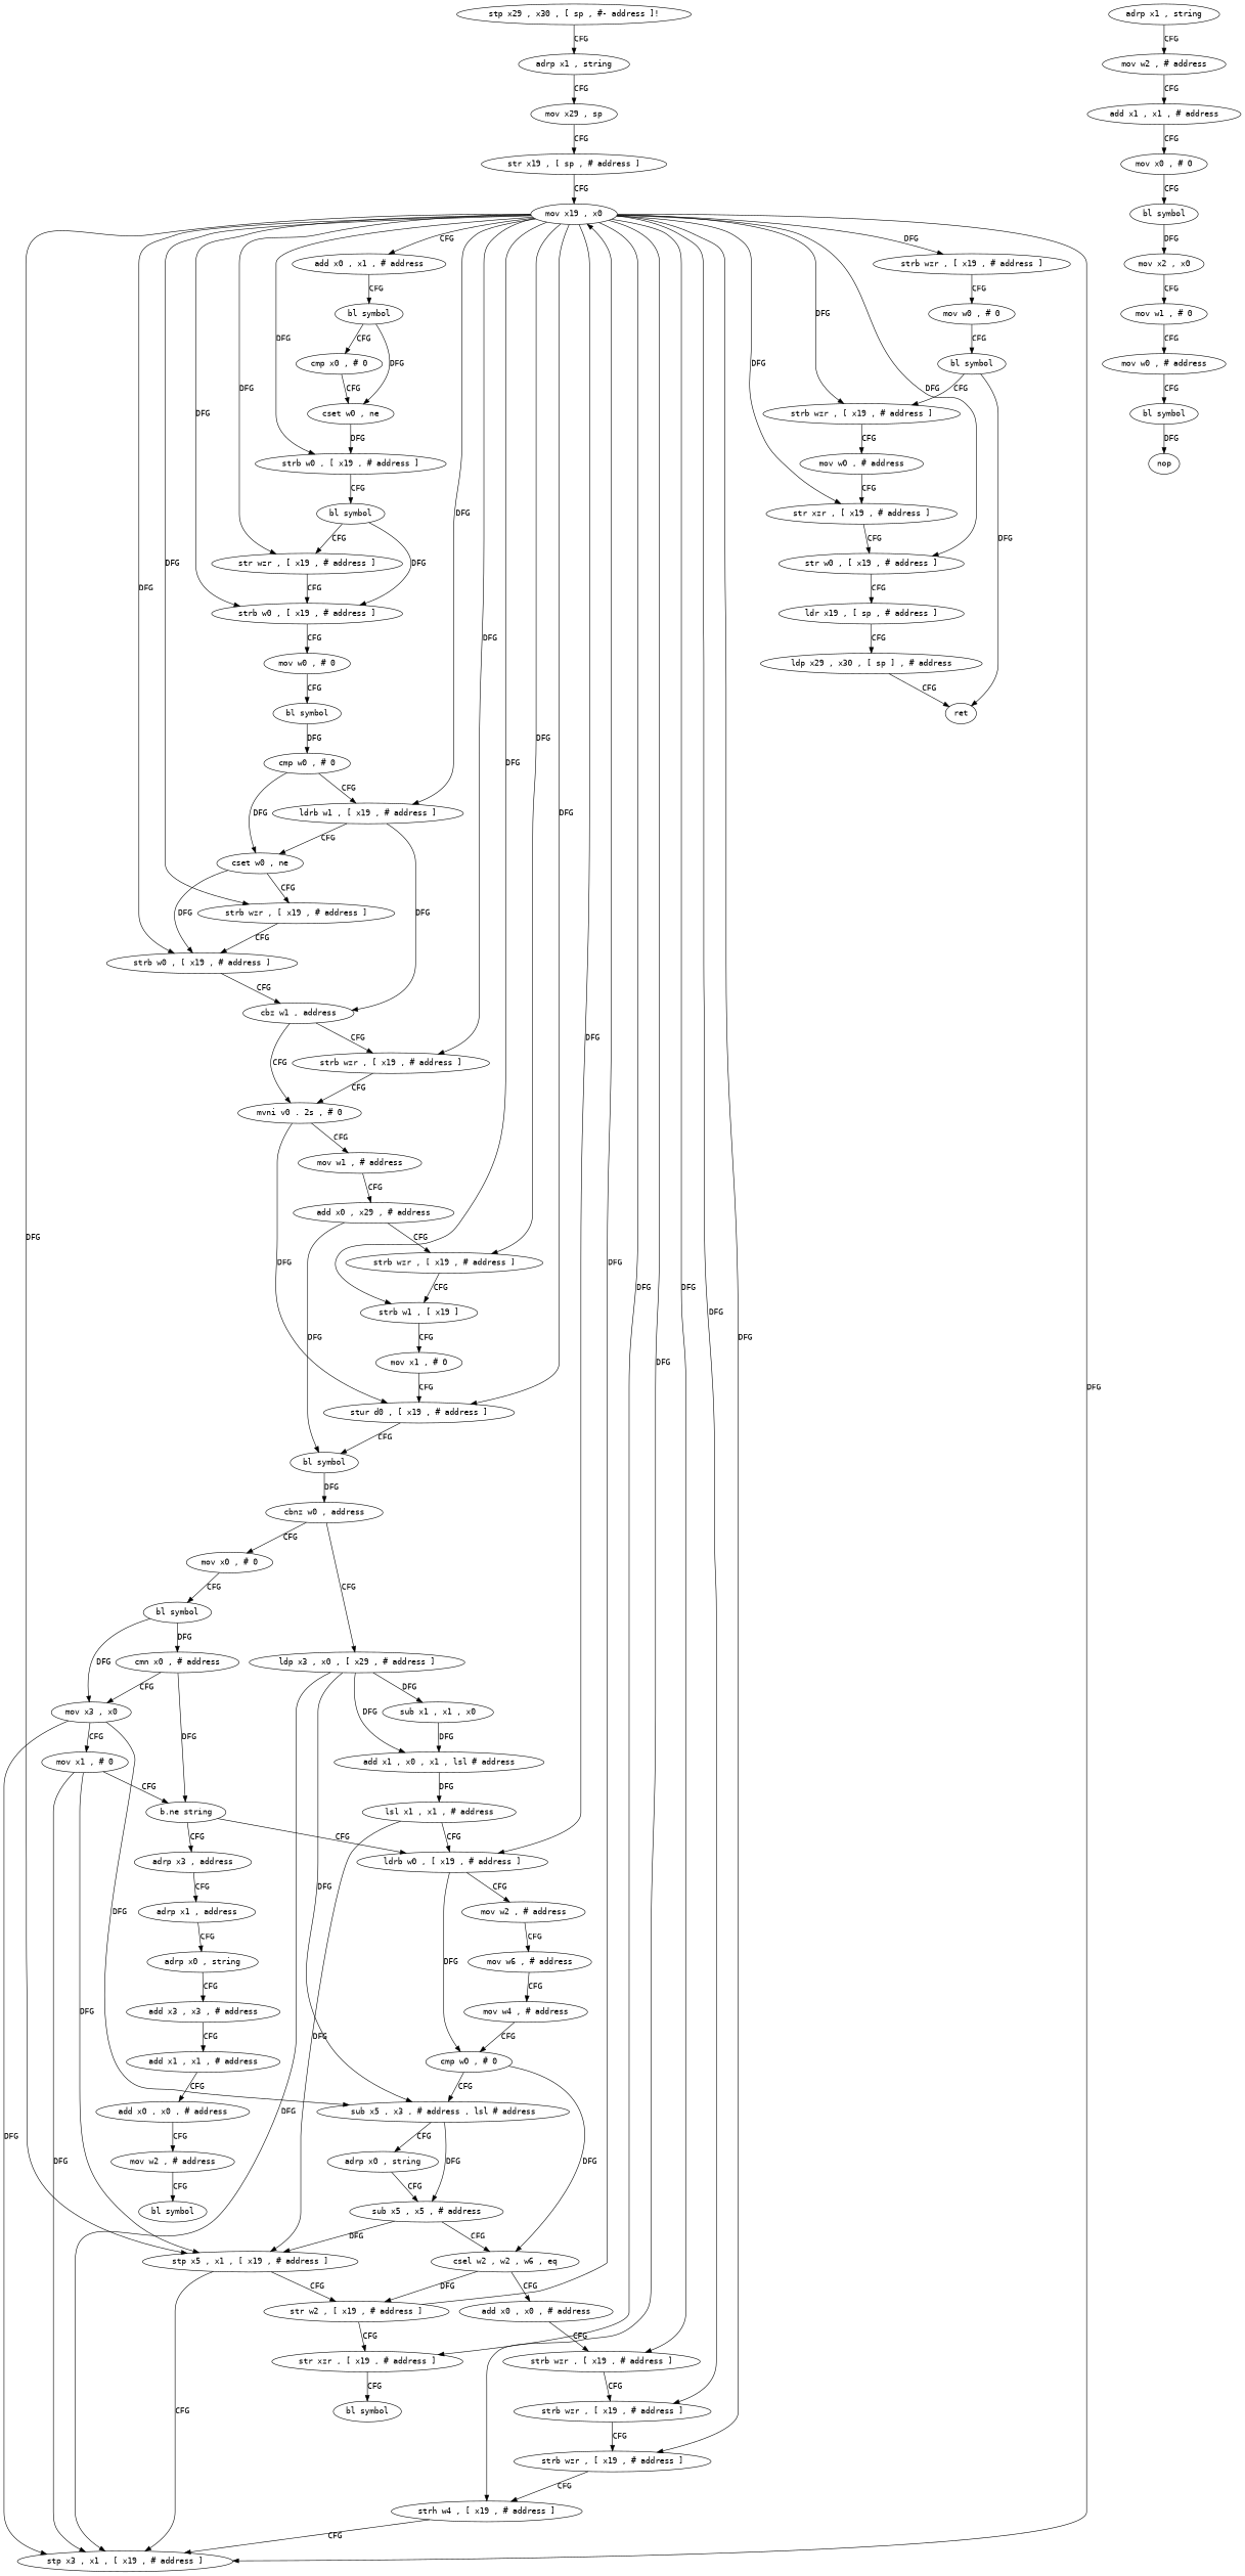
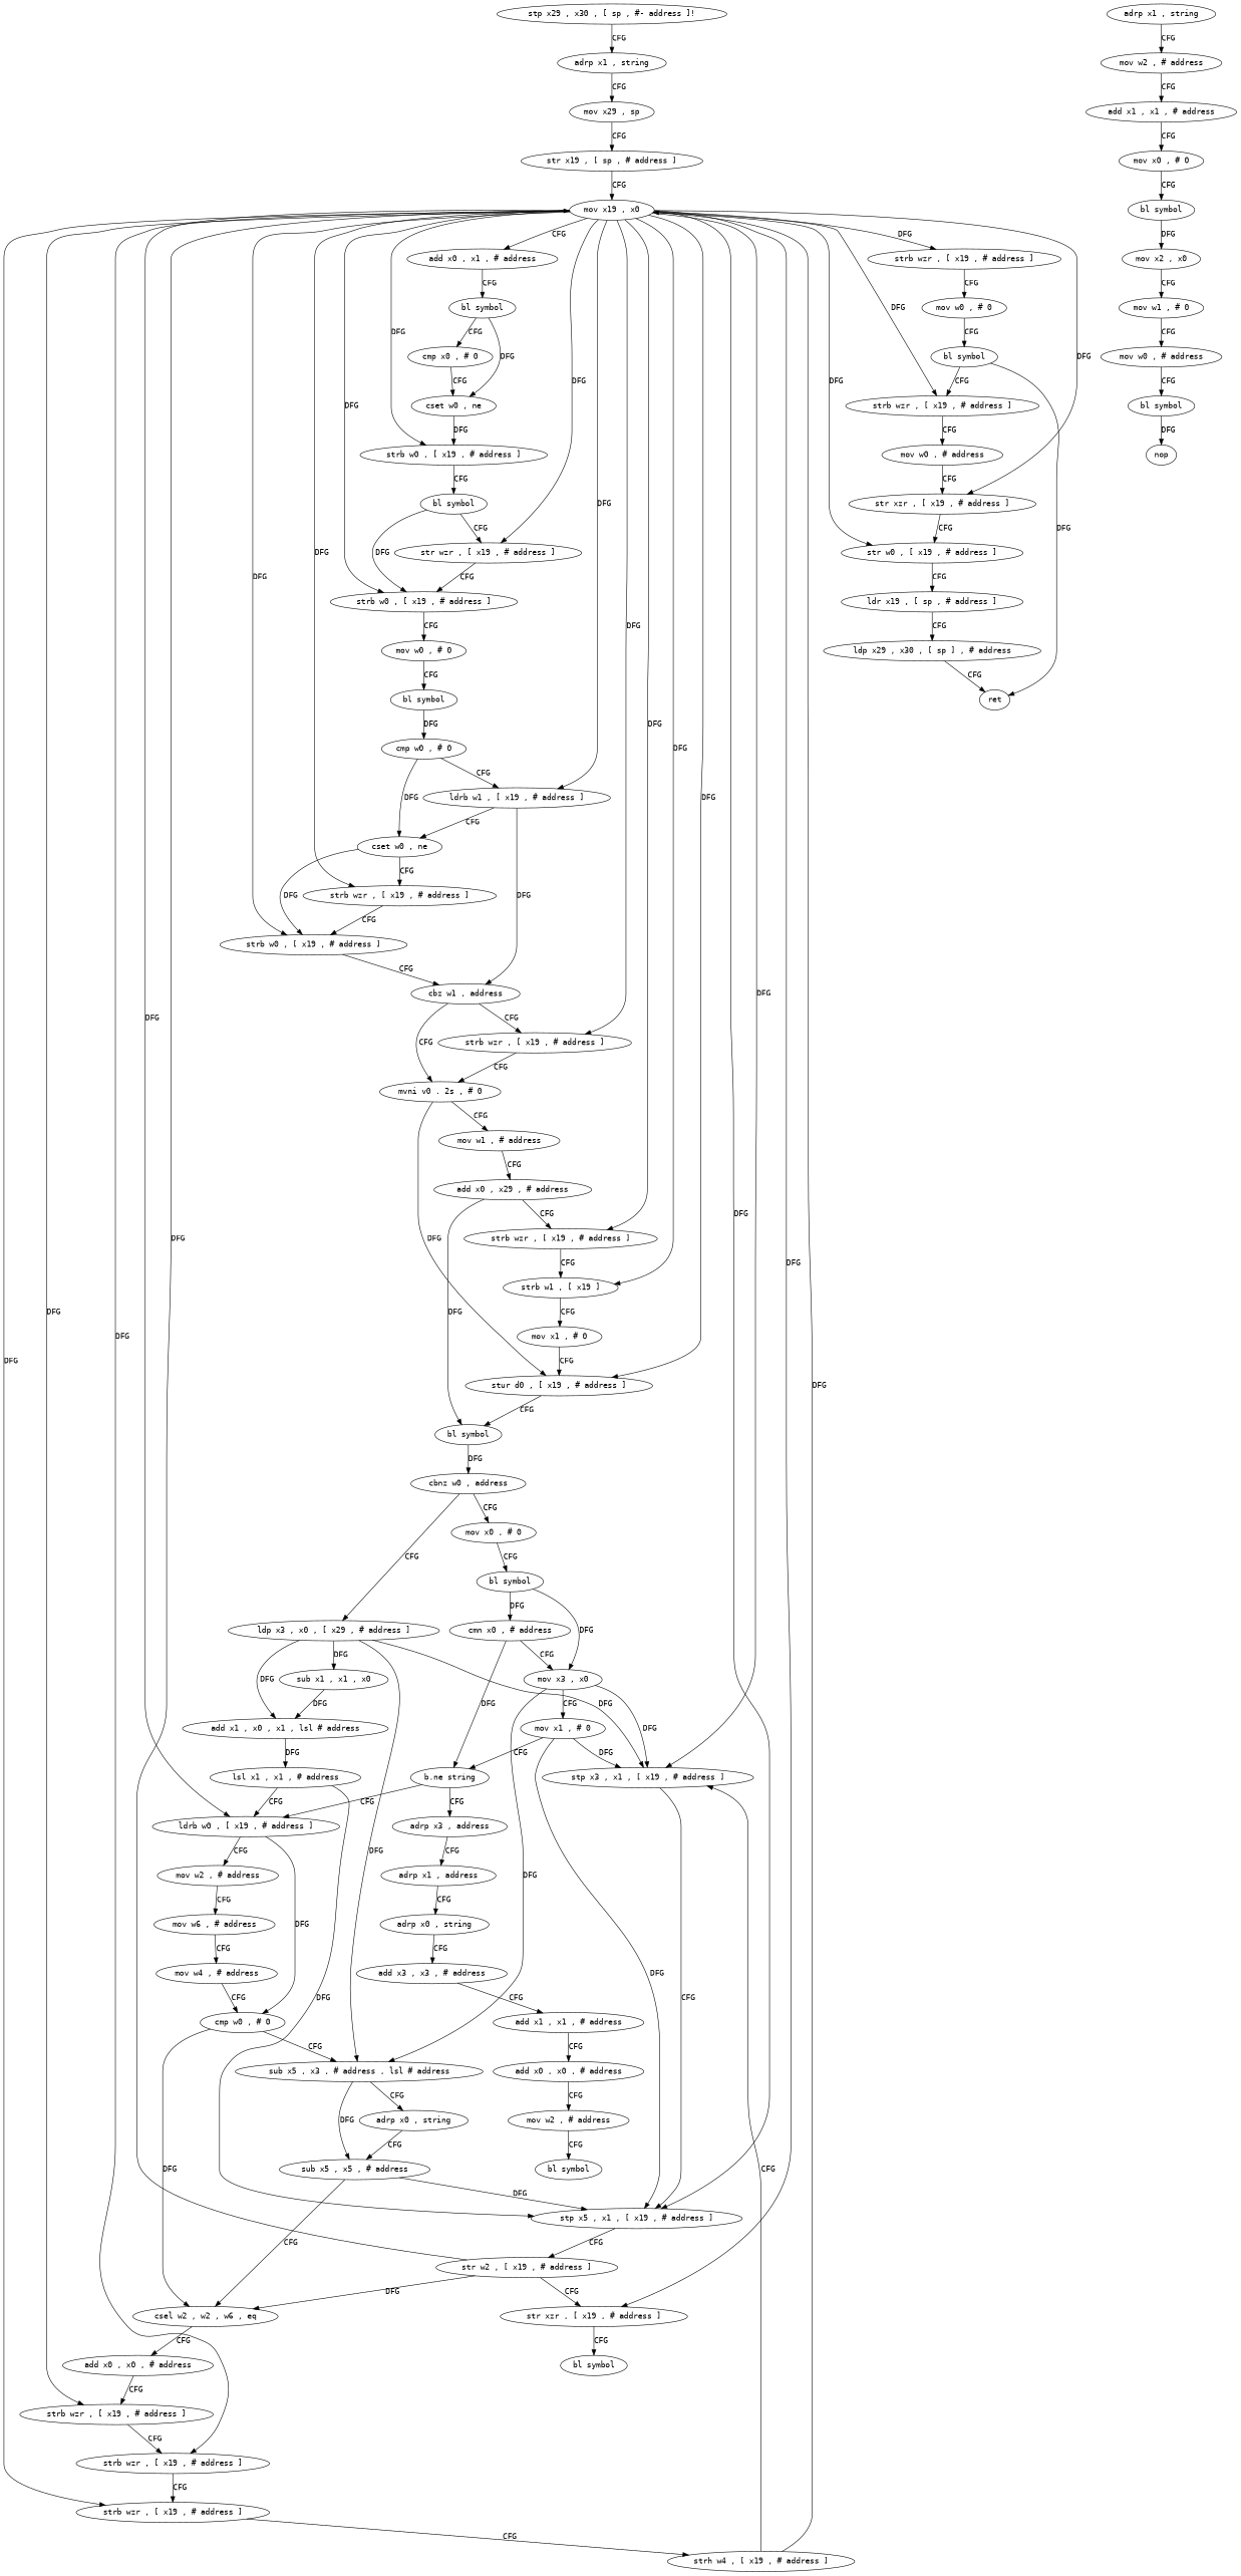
  digraph {
    fontname="DejaVu Sans Mono"
    node [fontname="DejaVu Sans Mono"]
    edge [fontname="DejaVu Sans Mono"]
    n1 [label="stp x29 , x30 , [ sp , #- address ]!"]
    n2 [label="adrp x1 , string"]
    n3 [label="mov x29 , sp"]
    n4 [label="str x19 , [ sp , # address ]"]
    n5 [label="mov x19 , x0"]
    n6 [label="add x0 , x1 , # address"]
    n7 [label="strb w0 , [ x19 , # address ]"]
    n8 [label="str wzr , [ x19 , # address ]"]
    n9 [label="strb w0 , [ x19 , # address ]"]
    n10 [label="ldrb w1 , [ x19 , # address ]"]
    n11 [label="strb wzr , [ x19 , # address ]"]
    n12 [label="strb w0 , [ x19 , # address ]"]
    n13 [label="strb wzr , [ x19 , # address ]"]
    n14 [label="strb wzr , [ x19 , # address ]"]
    n15 [label="strb w1 , [ x19 ]"]
    n16 [label="stur d0 , [ x19 , # address ]"]
    n17 [label="ldrb w0 , [ x19 , # address ]"]
    n18 [label="strb wzr , [ x19 , # address ]"]
    n19 [label="strb wzr , [ x19 , # address ]"]
    n20 [label="strb wzr , [ x19 , # address ]"]
    n21 [label="strh w4 , [ x19 , # address ]"]
    n22 [label="stp x3 , x1 , [ x19 , # address ]"]
    n23 [label="stp x5 , x1 , [ x19 , # address ]"]
    n24 [label="str xzr , [ x19 , # address ]"]
    n25 [label="strb wzr , [ x19 , # address ]"]
    n26 [label="strb wzr , [ x19 , # address ]"]
    n27 [label="str xzr , [ x19 , # address ]"]
    n28 [label="str w0 , [ x19 , # address ]"]
    n29 [label="bl symbol"]
    n30 [label="bl symbol"]
    n31 [label="mov w0 , # 0"]
    n32 [label="cset w0 , ne"]
    n33 [label="cbz w1 , address"]
    n34 [label="mvni v0 . 2s , # 0"]
    n35 [label="mov x1 , # 0"]
    n36 [label="bl symbol"]
    n37 [label="mov w2 , # address"]
    n38 [label="cmp w0 , # 0"]
    n39 [label="str w2 , [ x19 , # address ]"]
    n40 [label="bl symbol"]
    n41 [label="mov w0 , # 0"]
    n42 [label="mov w0 , # address"]
    n43 [label="ldr x19 , [ sp , # address ]"]
    n44 [label="cmp x0 , # 0"]
    n45 [label="cset w0 , ne"]
    n46 [label="bl symbol"]
    n47 [label="cmp w0 , # 0"]
    n48 [label="mov w1 , # address"]
    n49 [label="add x0 , x29 , # address"]
    n50 [label="cbnz w0 , address"]
    n51 [label="mov x0 , # 0"]
    n52 [label="ldp x3 , x0 , [ x29 , # address ]"]
    n53 [label="bl symbol"]
    n54 [label="sub x1 , x1 , x0"]
    n55 [label="add x1 , x0 , x1 , lsl # address"]
    n56 [label="sub x5 , x3 , # address , lsl # address"]
    n57 [label="cmn x0 , # address"]
    n58 [label="mov x3 , x0"]
    n59 [label="lsl x1 , x1 , # address"]
    n60 [label="adrp x0 , string"]
    n61 [label="sub x5 , x5 , # address"]
    n62 [label="b.ne string"]
    n63 [label="mov x1 , # 0"]
    n64 [label="adrp x3 , address"]
    n65 [label="adrp x1 , address"]
    n66 [label="mov w6 , # address"]
    n67 [label="csel w2 , w2 , w6 , eq"]
    n68 [label="adrp x0 , string"]
    n69 [label="mov w4 , # address"]
    n70 [label="add x0 , x0 , # address"]
    n71 [label="adrp x1 , string"]
    n72 [label="mov w2 , # address"]
    n73 [label="add x1 , x1 , # address"]
    n74 [label="bl symbol"]
    n75 [label="add x3 , x3 , # address"]
    n76 [label="add x1 , x1 , # address"]
    n77 [label="add x0 , x0 , # address"]
    n78 [label="mov w2 , # address"]
    n79 [label="bl symbol"]
    n80 [label="mov x0 , # 0"]
    n81 [label="bl symbol"]
    n82 [label="mov x2 , x0"]
    n83 [label="mov w1 , # 0"]
    n84 [label="mov w0 , # address"]
    n85 [label="bl symbol"]
    n86 [label=nop]
    n87 [label=ret]
    n88 [label="ldp x29 , x30 , [ sp ] , # address"]
    n1 -> n2 [label=CFG]
    n2 -> n3 [label=CFG]
    n3 -> n4 [label=CFG]
    n4 -> n5 [label=CFG]
    n5 -> n6 [label=CFG]
    n5 -> n7 [label=DFG]
    n5 -> n8 [label=DFG]
    n5 -> n9 [label=DFG]
    n5 -> n10 [label=DFG]
    n5 -> n11 [label=DFG]
    n5 -> n12 [label=DFG]
    n5 -> n13 [label=DFG]
    n5 -> n14 [label=DFG]
    n5 -> n15 [label=DFG]
    n5 -> n16 [label=DFG]
    n5 -> n17 [label=DFG]
    n5 -> n18 [label=DFG]
    n5 -> n19 [label=DFG]
    n5 -> n20 [label=DFG]
-   n5 -> n21 [label=DFG]
+   n21 -> n5 [label=DFG]
    n5 -> n22 [label=DFG]
    n5 -> n23 [label=DFG]
    n5 -> n24 [label=DFG]
    n5 -> n25 [label=DFG]
    n5 -> n26 [label=DFG]
    n5 -> n27 [label=DFG]
    n5 -> n28 [label=DFG]
    n6 -> n29 [label=CFG]
    n7 -> n30 [label=CFG]
    n8 -> n9 [label=CFG]
    n9 -> n31 [label=CFG]
    n10 -> n32 [label=CFG]
    n10 -> n33 [label=DFG]
    n11 -> n12 [label=CFG]
    n12 -> n33 [label=CFG]
    n13 -> n34 [label=CFG]
    n14 -> n15 [label=CFG]
    n15 -> n35 [label=CFG]
    n16 -> n36 [label=CFG]
    n17 -> n37 [label=CFG]
    n17 -> n38 [label=DFG]
    n18 -> n19 [label=CFG]
    n19 -> n20 [label=CFG]
    n20 -> n21 [label=CFG]
    n21 -> n22 [label=CFG]
-   n23 -> n22 [label=CFG]
+   n22 -> n23 [label=CFG]
    n23 -> n39 [label=CFG]
    n24 -> n40 [label=CFG]
    n25 -> n41 [label=CFG]
    n26 -> n42 [label=CFG]
    n27 -> n28 [label=CFG]
    n28 -> n43 [label=CFG]
    n29 -> n44 [label=CFG]
    n29 -> n45 [label=DFG]
    n30 -> n8 [label=CFG]
    n30 -> n9 [label=DFG]
    n31 -> n46 [label=CFG]
    n32 -> n11 [label=CFG]
    n32 -> n12 [label=DFG]
    n33 -> n13 [label=CFG]
    n33 -> n34 [label=CFG]
    n34 -> n16 [label=DFG]
    n34 -> n48 [label=CFG]
    n35 -> n16 [label=CFG]
    n36 -> n50 [label=DFG]
    n37 -> n66 [label=CFG]
    n38 -> n56 [label=CFG]
    n38 -> n67 [label=DFG]
    n39 -> n5 [label=DFG]
    n39 -> n24 [label=CFG]
    n41 -> n74 [label=CFG]
    n42 -> n27 [label=CFG]
    n43 -> n88 [label=CFG]
    n44 -> n45 [label=CFG]
    n45 -> n7 [label=DFG]
    n46 -> n47 [label=DFG]
    n47 -> n10 [label=CFG]
    n47 -> n32 [label=DFG]
    n48 -> n49 [label=CFG]
    n49 -> n14 [label=CFG]
    n49 -> n36 [label=DFG]
    n50 -> n51 [label=CFG]
    n50 -> n52 [label=CFG]
    n51 -> n53 [label=CFG]
    n52 -> n22 [label=DFG]
    n52 -> n54 [label=DFG]
    n52 -> n55 [label=DFG]
    n52 -> n56 [label=DFG]
    n53 -> n57 [label=DFG]
    n53 -> n58 [label=DFG]
    n54 -> n55 [label=DFG]
    n55 -> n59 [label=DFG]
    n56 -> n60 [label=CFG]
    n56 -> n61 [label=DFG]
    n57 -> n58 [label=CFG]
    n57 -> n62 [label=DFG]
    n58 -> n22 [label=DFG]
    n58 -> n56 [label=DFG]
    n58 -> n63 [label=CFG]
    n59 -> n17 [label=CFG]
    n59 -> n23 [label=DFG]
    n60 -> n61 [label=CFG]
    n61 -> n23 [label=DFG]
    n61 -> n67 [label=CFG]
    n62 -> n17 [label=CFG]
    n62 -> n64 [label=CFG]
    n63 -> n22 [label=DFG]
    n63 -> n23 [label=DFG]
    n63 -> n62 [label=CFG]
    n64 -> n65 [label=CFG]
    n65 -> n68 [label=CFG]
    n66 -> n69 [label=CFG]
-   n67 -> n39 [label=DFG]
+   n39 -> n67 [label=DFG]
    n67 -> n70 [label=CFG]
    n68 -> n75 [label=CFG]
    n69 -> n38 [label=CFG]
    n70 -> n18 [label=CFG]
    n71 -> n72 [label=CFG]
    n72 -> n73 [label=CFG]
    n73 -> n80 [label=CFG]
    n74 -> n26 [label=CFG]
    n74 -> n87 [label=DFG]
    n75 -> n76 [label=CFG]
    n76 -> n77 [label=CFG]
    n77 -> n78 [label=CFG]
    n78 -> n79 [label=CFG]
    n80 -> n81 [label=CFG]
    n81 -> n82 [label=DFG]
    n82 -> n83 [label=CFG]
    n83 -> n84 [label=CFG]
    n84 -> n85 [label=CFG]
    n85 -> n86 [label=DFG]
    n88 -> n87 [label=CFG]
  }
